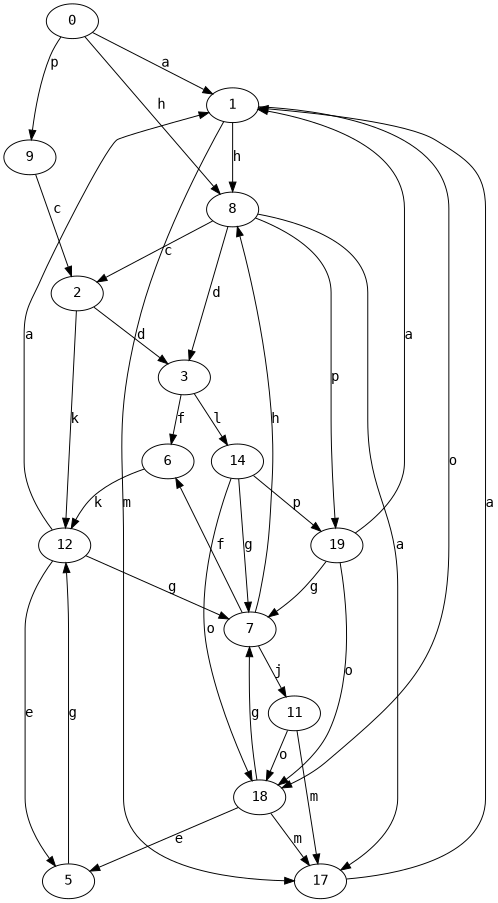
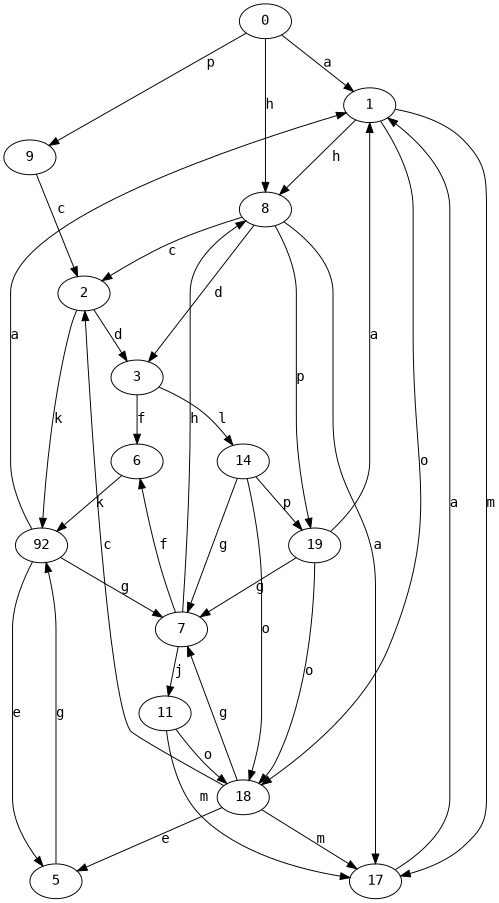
  strict digraph {
    fontname="DejaVu Sans Mono"
    node [fontname="DejaVu Sans Mono"]
    edge [fontname="DejaVu Sans Mono"]
    0
    1
    8
    9
    17
    18
    2
    3
    19
    5
    7
-   12
+   12 [label=92]
    6
    14
    11
    0 -> 1 [label=a]
    0 -> 8 [label=h]
    0 -> 9 [label=p]
    1 -> 8 [label=h]
    1 -> 17 [label=m]
    1 -> 18 [label=o]
    8 -> 17 [label=a]
    8 -> 2 [label=c]
    8 -> 3 [label=d]
    8 -> 19 [label=p]
    9 -> 2 [label=c]
    17 -> 1 [label=a]
    18 -> 17 [label=m]
+   18 -> 2 [label=c]
    18 -> 5 [label=e]
    18 -> 7 [label=g]
    2 -> 3 [label=d]
    2 -> 12 [label=k]
    3 -> 6 [label=f]
    3 -> 14 [label=l]
    19 -> 1 [label=a]
    19 -> 18 [label=o]
    19 -> 7 [label=g]
    5 -> 12 [label=g]
    7 -> 8 [label=h]
    7 -> 6 [label=f]
    7 -> 11 [label=j]
    12 -> 1 [label=a]
    12 -> 5 [label=e]
    12 -> 7 [label=g]
    6 -> 12 [label=k]
    14 -> 18 [label=o]
    14 -> 19 [label=p]
    14 -> 7 [label=g]
    11 -> 17 [label=m]
    11 -> 18 [label=o]
  }
